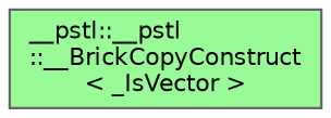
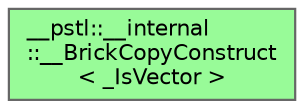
  digraph {
    rankdir=LR
-   n1 [color=grey40 fillcolor=palegreen fontname=Helvetica fontsize=10 height=0.2 label="__pstl::__pstl\l::__BrickCopyConstruct\l\< _IsVector \>" shape=box style=filled width=0.4]
+   n1 [color=grey40 fillcolor=palegreen fontname=Helvetica fontsize=10 height=0.2 label="__pstl::__internal\l::__BrickCopyConstruct\l\< _IsVector \>" shape=box style=filled width=0.4]
  }
